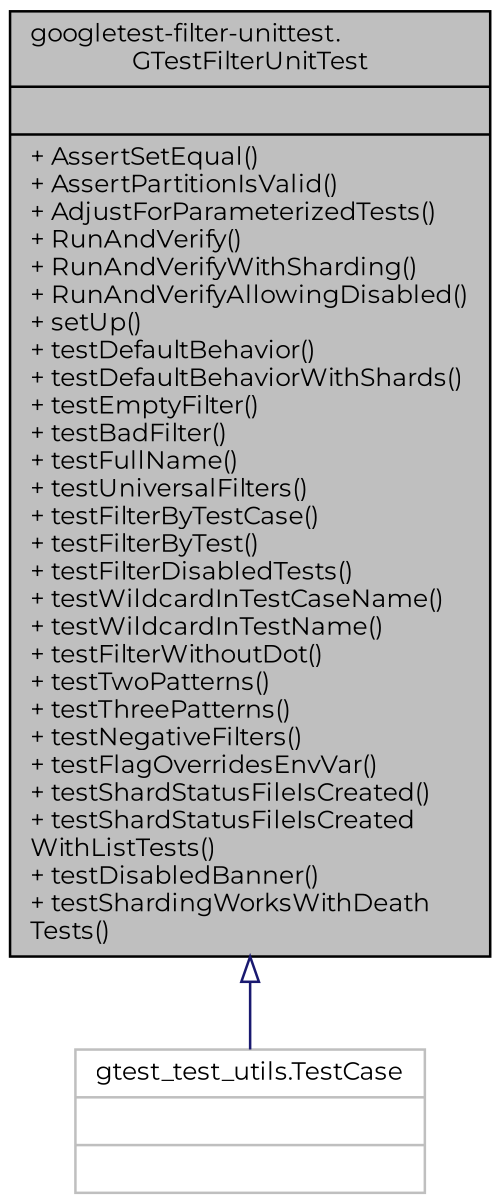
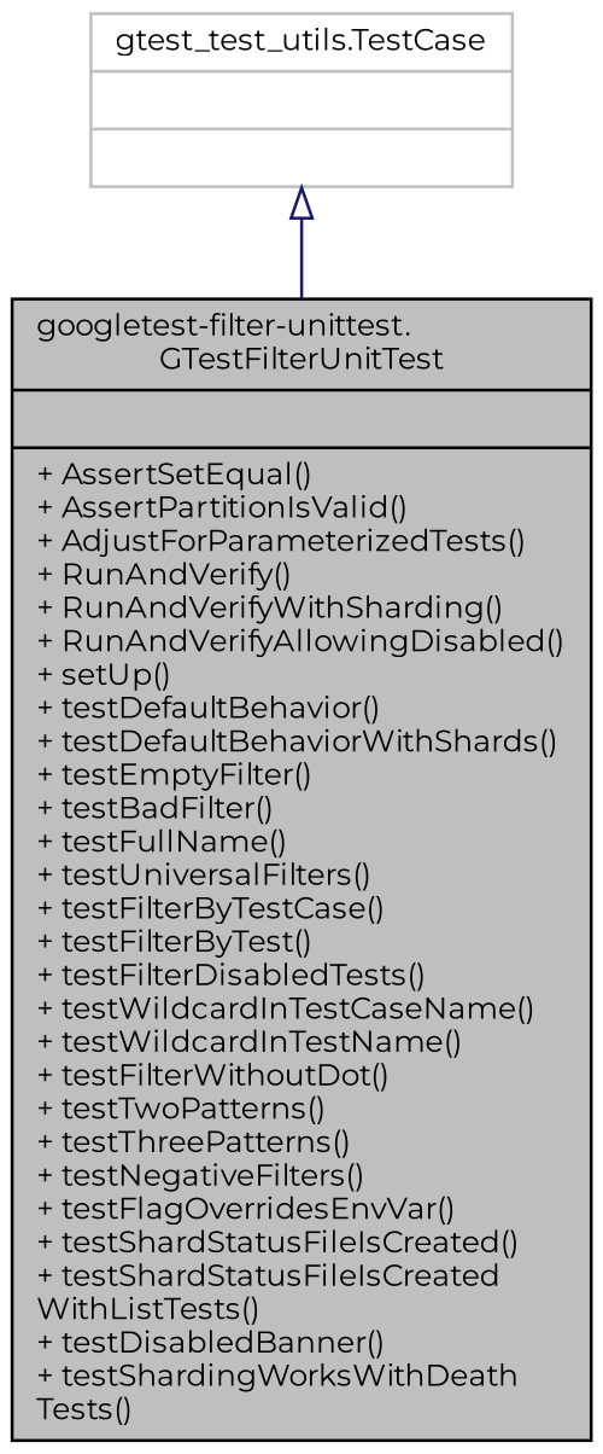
  digraph {
    fontname=Montserrat
    node [fontname=Montserrat fontsize=10 shape=record]
    n1 [color=black fillcolor=grey75 fontcolor=black height=0.2 label="{googletest-filter-unittest.\lGTestFilterUnitTest\n||+ AssertSetEqual()\l+ AssertPartitionIsValid()\l+ AdjustForParameterizedTests()\l+ RunAndVerify()\l+ RunAndVerifyWithSharding()\l+ RunAndVerifyAllowingDisabled()\l+ setUp()\l+ testDefaultBehavior()\l+ testDefaultBehaviorWithShards()\l+ testEmptyFilter()\l+ testBadFilter()\l+ testFullName()\l+ testUniversalFilters()\l+ testFilterByTestCase()\l+ testFilterByTest()\l+ testFilterDisabledTests()\l+ testWildcardInTestCaseName()\l+ testWildcardInTestName()\l+ testFilterWithoutDot()\l+ testTwoPatterns()\l+ testThreePatterns()\l+ testNegativeFilters()\l+ testFlagOverridesEnvVar()\l+ testShardStatusFileIsCreated()\l+ testShardStatusFileIsCreated\lWithListTests()\l+ testDisabledBanner()\l+ testShardingWorksWithDeath\lTests()\l}" style=filled width=0.4]
    n2 [color=grey75 height=0.2 label="{gtest_test_utils.TestCase\n||}" width=0.4]
-   n1 -> n2 [arrowtail=onormal color=midnightblue dir=back fontname=Montserrat fontsize=10 labelfontname=Helvetica labelfontsize=10 style=solid]
+   n2 -> n1 [arrowtail=onormal color=midnightblue dir=back fontname=Montserrat fontsize=10 labelfontname=Helvetica labelfontsize=10 style=solid]
  }
